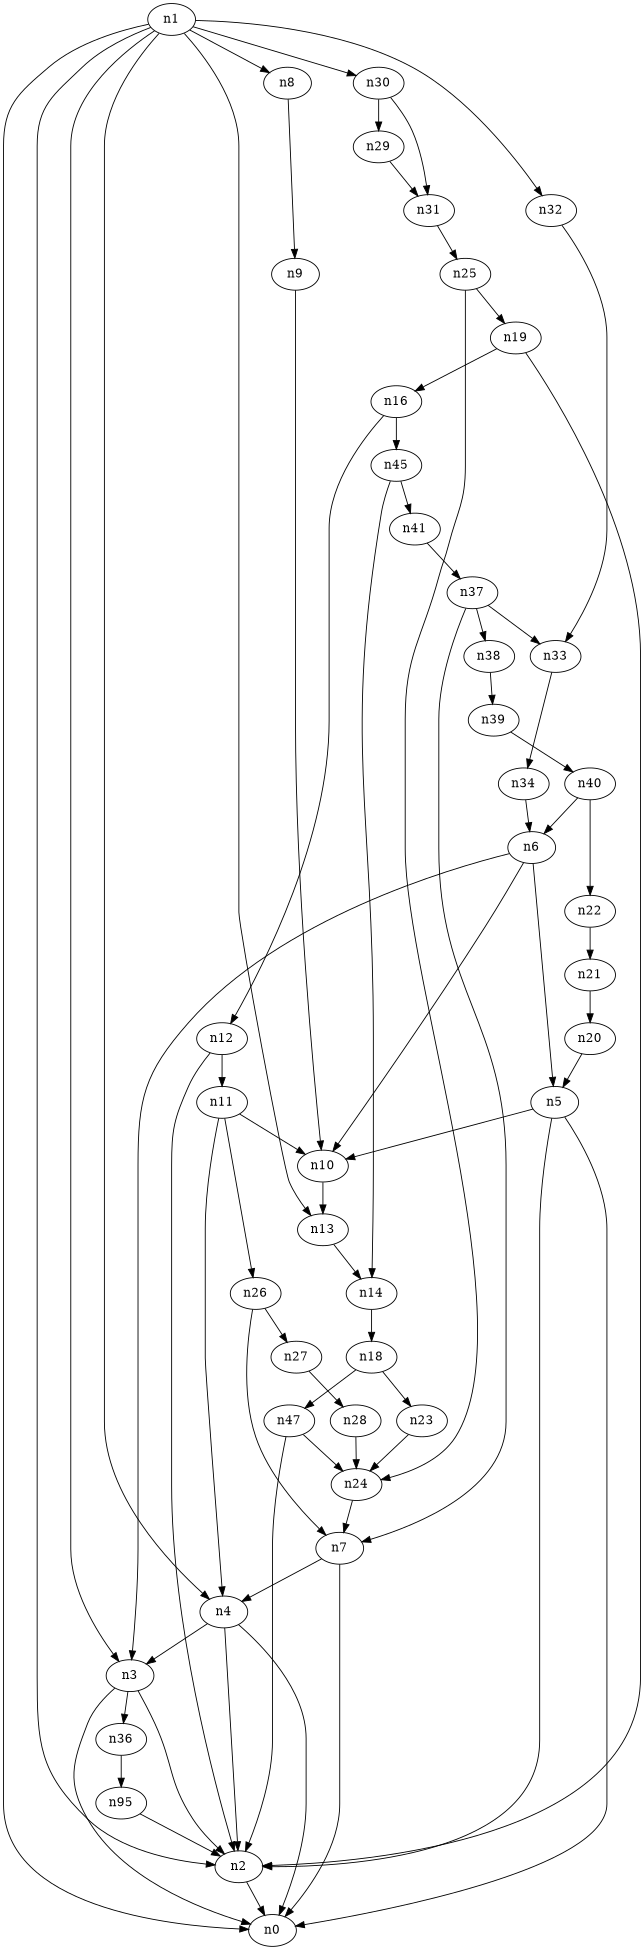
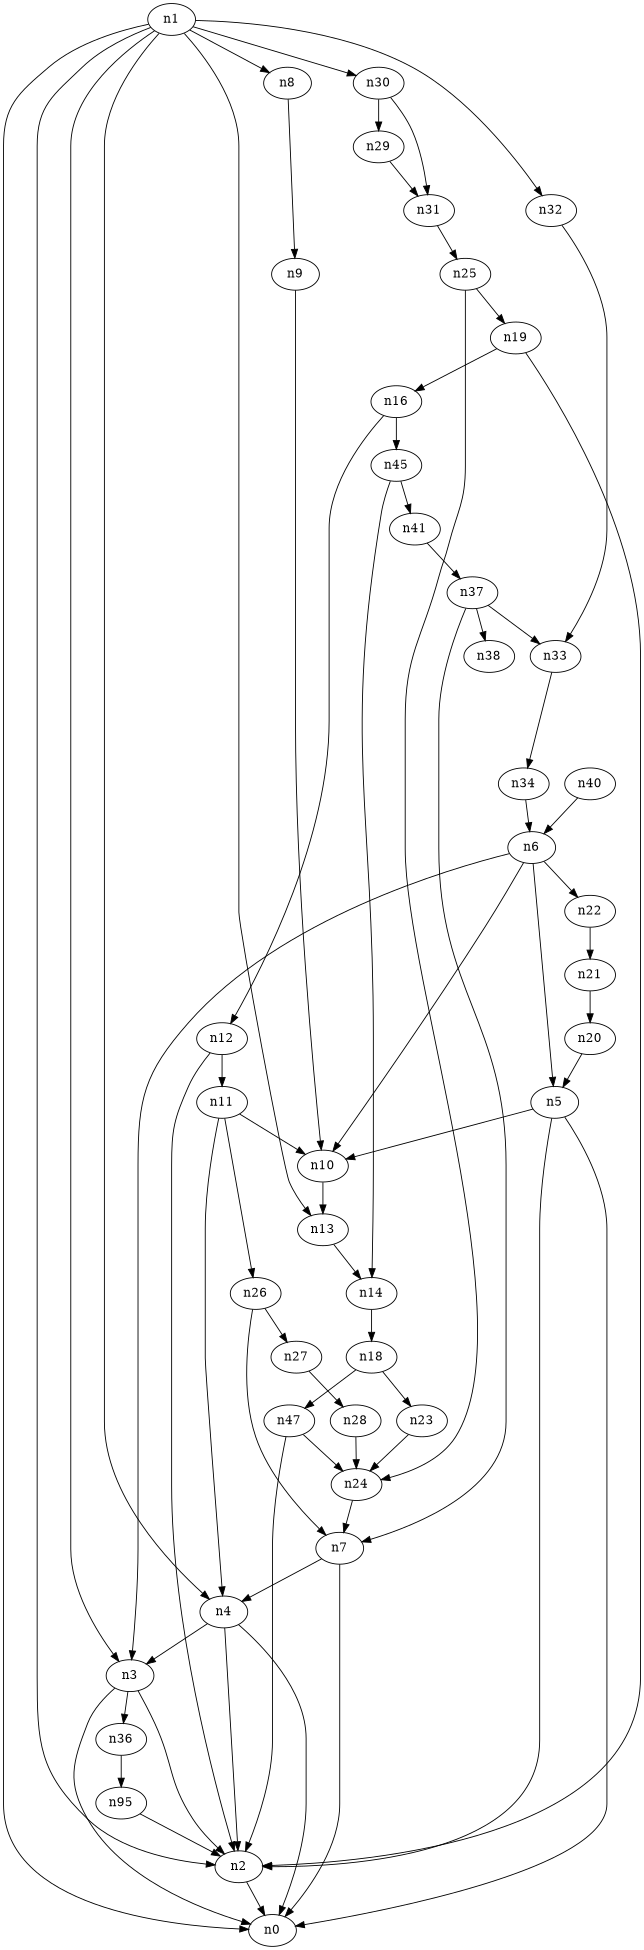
  digraph {
    n1
    n0
    n2
    n3
    n4
    n8
    n13
    n30
    n32
    n36
    n9
    n14
    n29
    n31
    n33
    n35 [label=n95]
    n10
    n18
    n25
    n34
    n5
    n6
    n22
    n21
    n20
    n7
    n11
    n26
    n27
    n28
    n12
    n17 [label=n47]
    n23
    n24
    n15 [label=n45]
    n41
    n37
    n38
    n16
    n19
-   n39
    n40
    n1 -> n0
    n1 -> n2
    n1 -> n3
    n1 -> n4
    n1 -> n8
    n1 -> n13
    n1 -> n30
    n1 -> n32
    n2 -> n0
    n3 -> n0
    n3 -> n2
    n3 -> n36
    n4 -> n0
    n4 -> n2
    n4 -> n3
    n8 -> n9
    n13 -> n14
    n30 -> n29
    n30 -> n31
    n32 -> n33
    n36 -> n35
    n9 -> n10
    n14 -> n18
    n29 -> n31
    n31 -> n25
    n33 -> n34
    n35 -> n2
    n10 -> n13
    n18 -> n17
    n18 -> n23
    n25 -> n24
    n25 -> n19
    n34 -> n6
    n5 -> n0
    n5 -> n2
    n5 -> n10
    n6 -> n3
    n6 -> n10
    n6 -> n5
-   n40 -> n22
+   n6 -> n22
    n22 -> n21
    n21 -> n20
    n20 -> n5
    n7 -> n0
    n7 -> n4
    n11 -> n4
    n11 -> n10
    n11 -> n26
    n26 -> n7
    n26 -> n27
    n27 -> n28
    n28 -> n24
    n12 -> n2
    n12 -> n11
    n17 -> n2
    n17 -> n24
    n23 -> n24
    n24 -> n7
    n15 -> n14
    n15 -> n41
    n41 -> n37
    n37 -> n33
    n37 -> n7
    n37 -> n38
-   n38 -> n39
    n16 -> n12
    n16 -> n15
    n19 -> n2
    n19 -> n16
-   n39 -> n40
    n40 -> n6
  }
